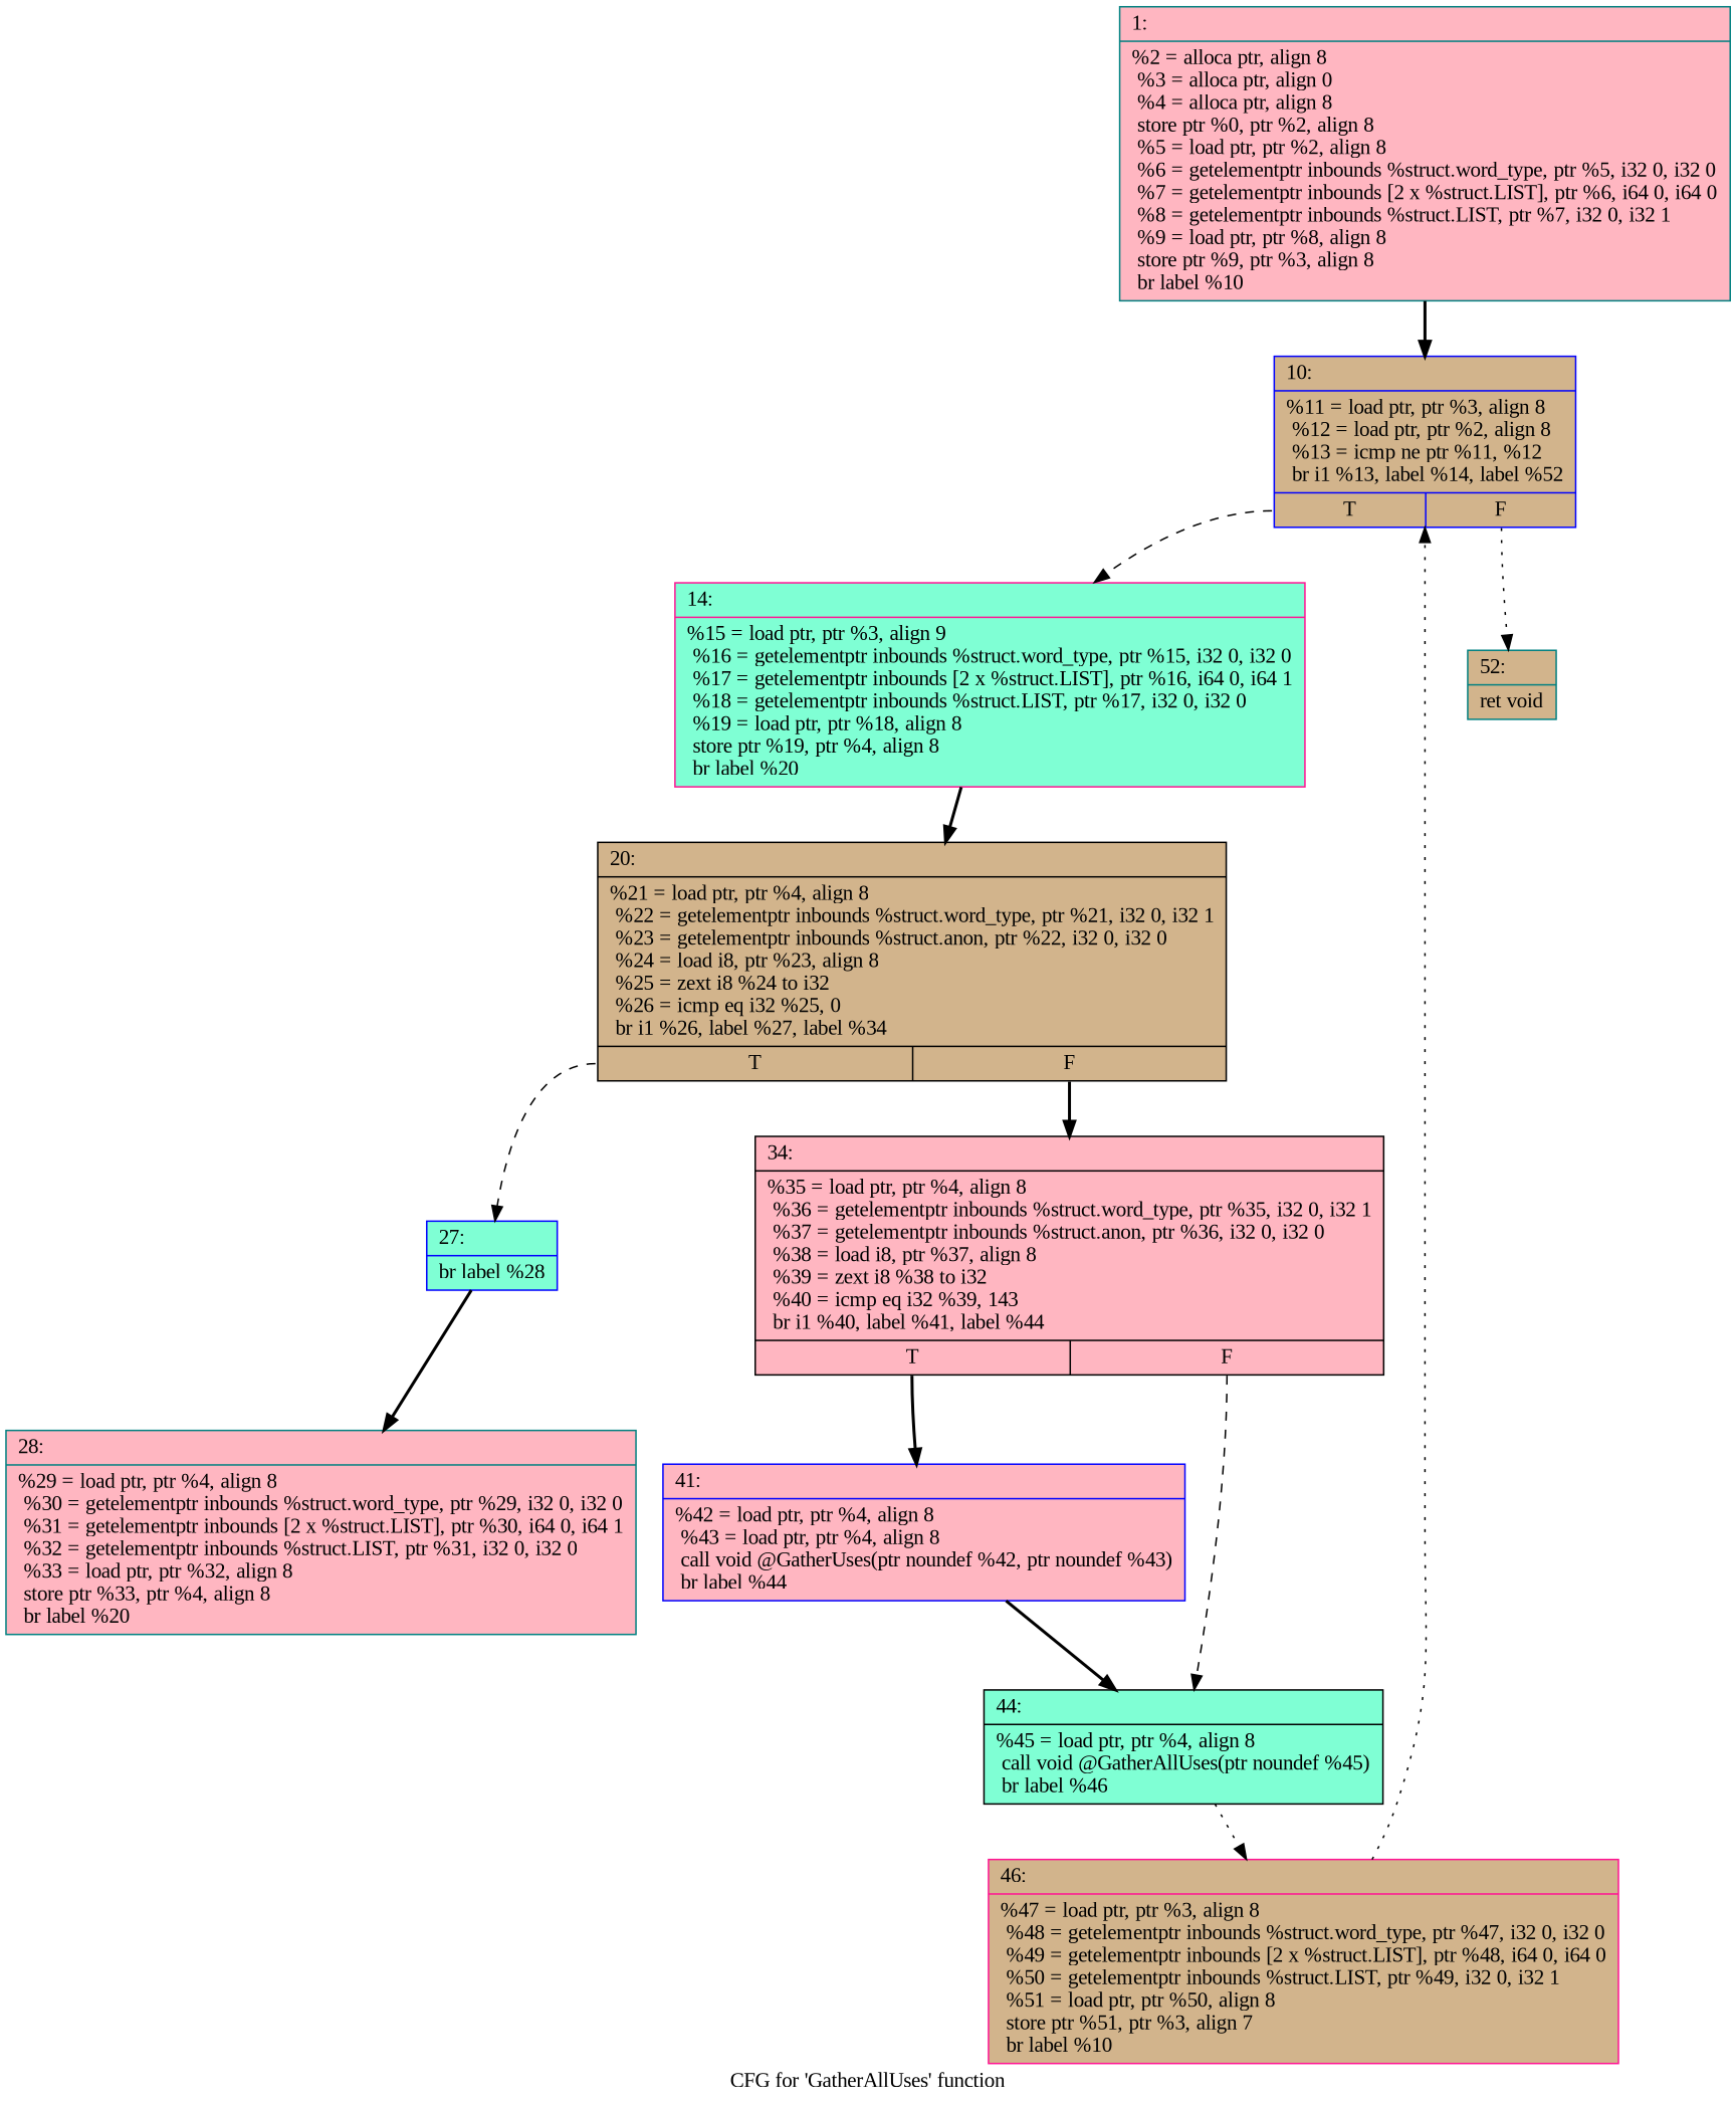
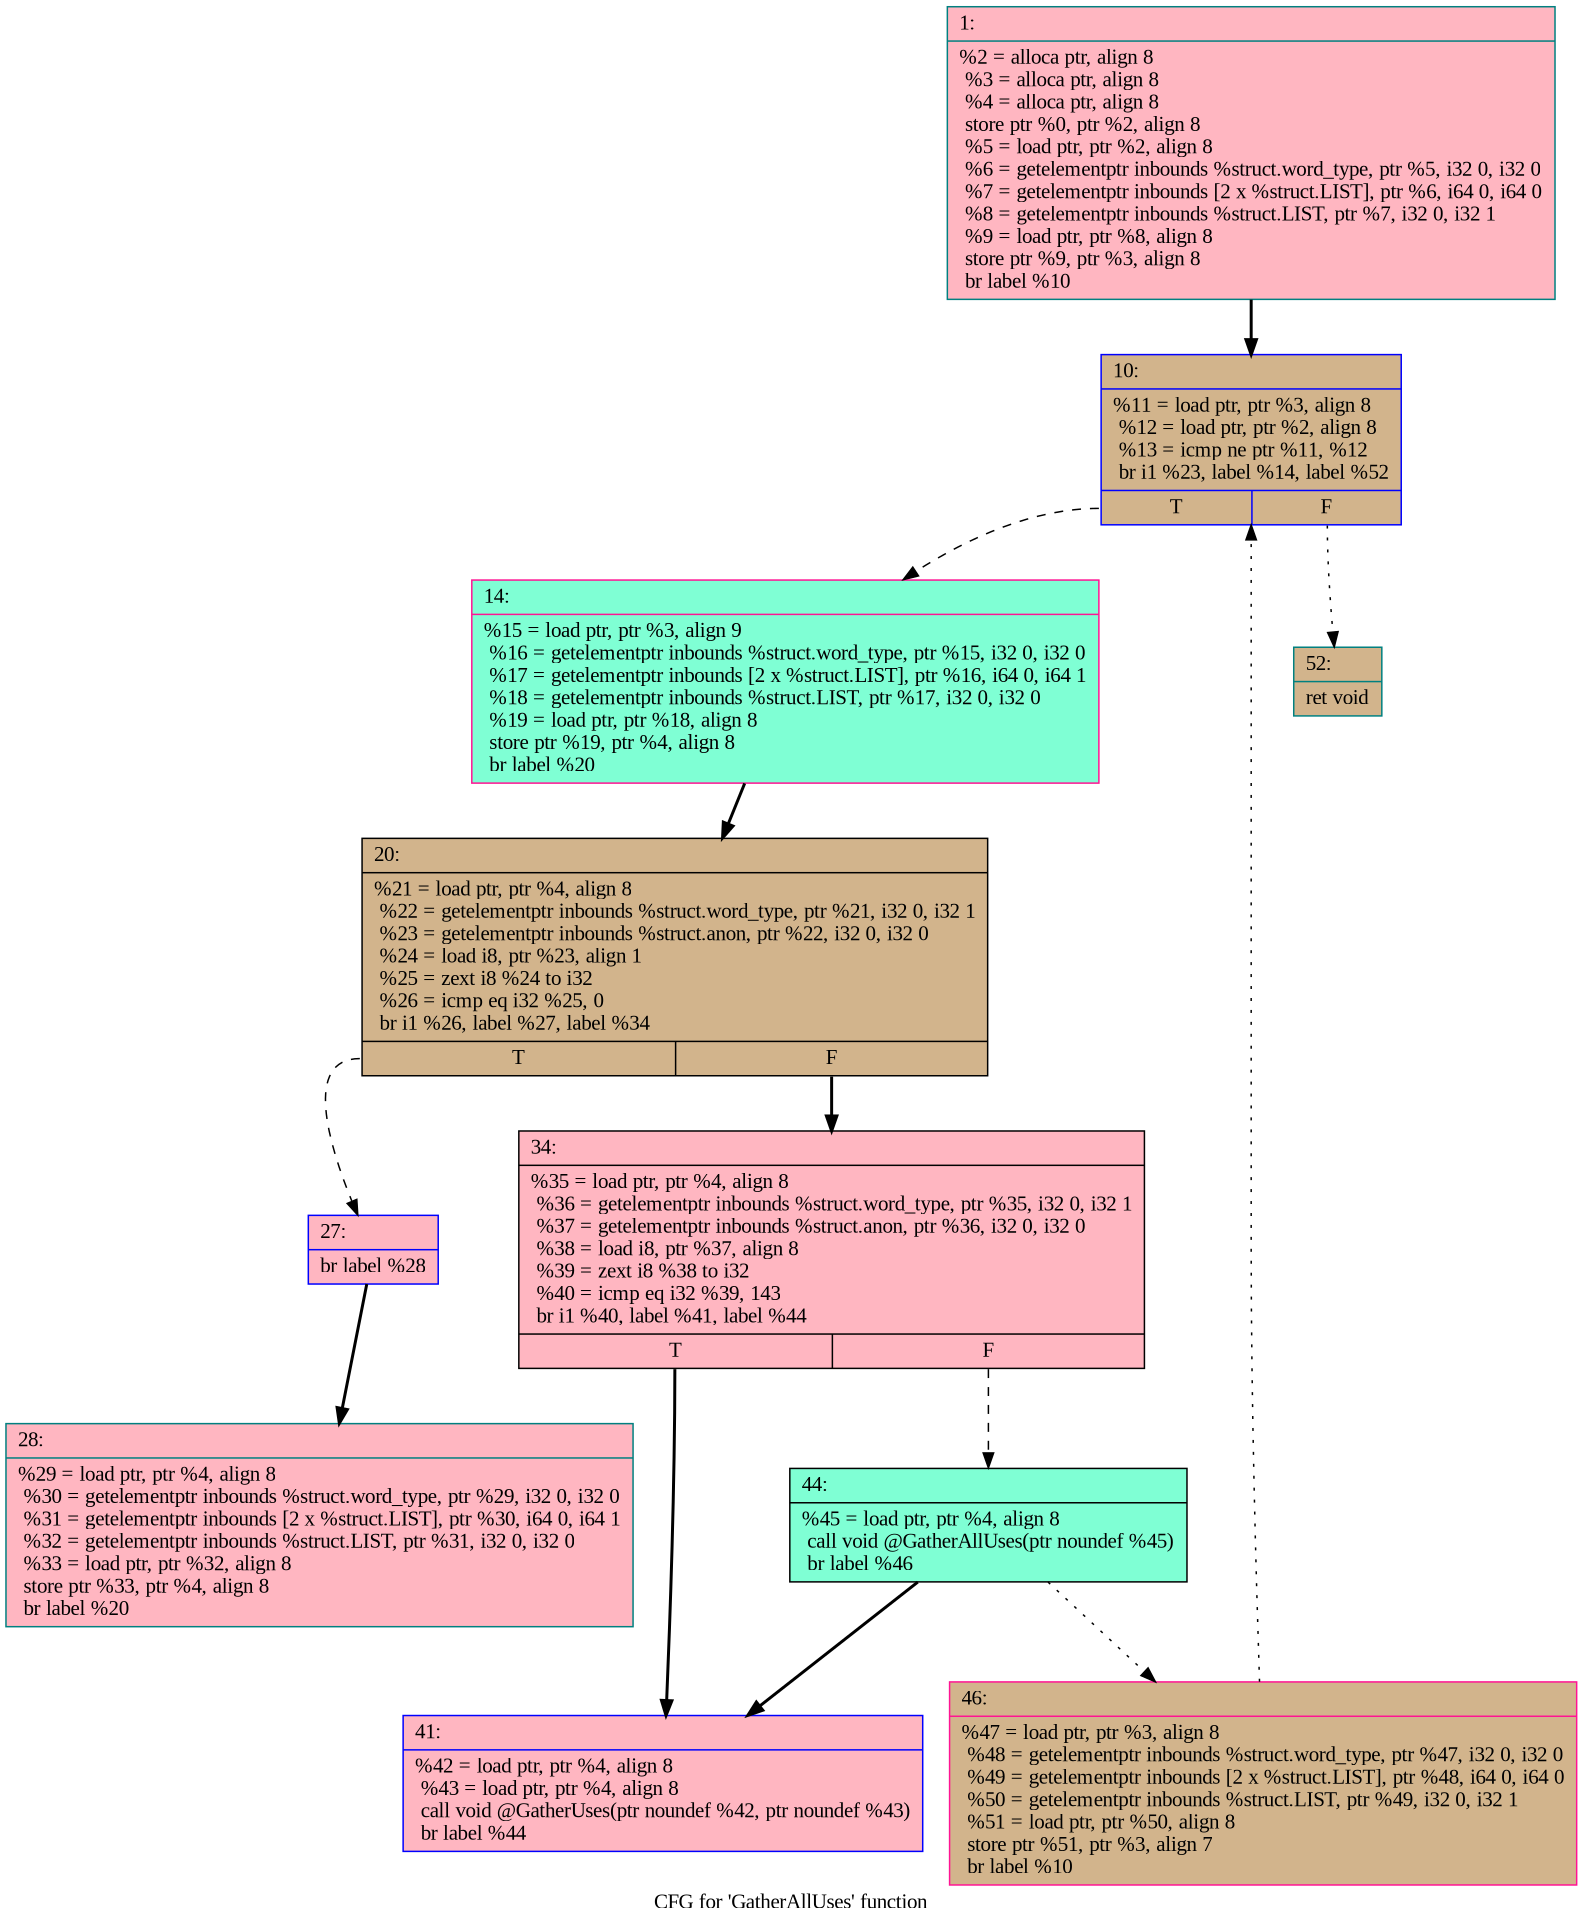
  digraph {
    fontname="Liberation Serif"
    label="CFG for 'GatherAllUses' function"
    node [color=teal fillcolor=lightpink fontname="Liberation Serif" shape=record style=filled]
    edge [fontname="Liberation Serif" style=bold]
-   n1 [label="{1:\l|  %2 = alloca ptr, align 8\l  %3 = alloca ptr, align 0\l  %4 = alloca ptr, align 8\l  store ptr %0, ptr %2, align 8\l  %5 = load ptr, ptr %2, align 8\l  %6 = getelementptr inbounds %struct.word_type, ptr %5, i32 0, i32 0\l  %7 = getelementptr inbounds [2 x %struct.LIST], ptr %6, i64 0, i64 0\l  %8 = getelementptr inbounds %struct.LIST, ptr %7, i32 0, i32 1\l  %9 = load ptr, ptr %8, align 8\l  store ptr %9, ptr %3, align 8\l  br label %10\l}"]
-   n2 [color=blue fillcolor=tan label="{10:\l|  %11 = load ptr, ptr %3, align 8\l  %12 = load ptr, ptr %2, align 8\l  %13 = icmp ne ptr %11, %12\l  br i1 %13, label %14, label %52\l|{<s0>T|<s1>F}}"]
+   n1 [label="{1:\l|  %2 = alloca ptr, align 8\l  %3 = alloca ptr, align 8\l  %4 = alloca ptr, align 8\l  store ptr %0, ptr %2, align 8\l  %5 = load ptr, ptr %2, align 8\l  %6 = getelementptr inbounds %struct.word_type, ptr %5, i32 0, i32 0\l  %7 = getelementptr inbounds [2 x %struct.LIST], ptr %6, i64 0, i64 0\l  %8 = getelementptr inbounds %struct.LIST, ptr %7, i32 0, i32 1\l  %9 = load ptr, ptr %8, align 8\l  store ptr %9, ptr %3, align 8\l  br label %10\l}"]
+   n2 [color=blue fillcolor=tan label="{10:\l|  %11 = load ptr, ptr %3, align 8\l  %12 = load ptr, ptr %2, align 8\l  %13 = icmp ne ptr %11, %12\l  br i1 %23, label %14, label %52\l|{<s0>T|<s1>F}}"]
    n3 [color=deeppink fillcolor=aquamarine label="{14:\l|  %15 = load ptr, ptr %3, align 9\l  %16 = getelementptr inbounds %struct.word_type, ptr %15, i32 0, i32 0\l  %17 = getelementptr inbounds [2 x %struct.LIST], ptr %16, i64 0, i64 1\l  %18 = getelementptr inbounds %struct.LIST, ptr %17, i32 0, i32 0\l  %19 = load ptr, ptr %18, align 8\l  store ptr %19, ptr %4, align 8\l  br label %20\l}"]
    n4 [fillcolor=tan label="{52:\l|  ret void\l}"]
-   n5 [color=black fillcolor=tan label="{20:\l|  %21 = load ptr, ptr %4, align 8\l  %22 = getelementptr inbounds %struct.word_type, ptr %21, i32 0, i32 1\l  %23 = getelementptr inbounds %struct.anon, ptr %22, i32 0, i32 0\l  %24 = load i8, ptr %23, align 8\l  %25 = zext i8 %24 to i32\l  %26 = icmp eq i32 %25, 0\l  br i1 %26, label %27, label %34\l|{<s0>T|<s1>F}}"]
-   n6 [color=blue fillcolor=aquamarine label="{27:\l|  br label %28\l}"]
+   n5 [color=black fillcolor=tan label="{20:\l|  %21 = load ptr, ptr %4, align 8\l  %22 = getelementptr inbounds %struct.word_type, ptr %21, i32 0, i32 1\l  %23 = getelementptr inbounds %struct.anon, ptr %22, i32 0, i32 0\l  %24 = load i8, ptr %23, align 1\l  %25 = zext i8 %24 to i32\l  %26 = icmp eq i32 %25, 0\l  br i1 %26, label %27, label %34\l|{<s0>T|<s1>F}}"]
+   n6 [color=blue label="{27:\l|  br label %28\l}"]
    n7 [color=black label="{34:\l|  %35 = load ptr, ptr %4, align 8\l  %36 = getelementptr inbounds %struct.word_type, ptr %35, i32 0, i32 1\l  %37 = getelementptr inbounds %struct.anon, ptr %36, i32 0, i32 0\l  %38 = load i8, ptr %37, align 8\l  %39 = zext i8 %38 to i32\l  %40 = icmp eq i32 %39, 143\l  br i1 %40, label %41, label %44\l|{<s0>T|<s1>F}}"]
    n8 [label="{28:\l|  %29 = load ptr, ptr %4, align 8\l  %30 = getelementptr inbounds %struct.word_type, ptr %29, i32 0, i32 0\l  %31 = getelementptr inbounds [2 x %struct.LIST], ptr %30, i64 0, i64 1\l  %32 = getelementptr inbounds %struct.LIST, ptr %31, i32 0, i32 0\l  %33 = load ptr, ptr %32, align 8\l  store ptr %33, ptr %4, align 8\l  br label %20\l}"]
    n9 [color=blue label="{41:\l|  %42 = load ptr, ptr %4, align 8\l  %43 = load ptr, ptr %4, align 8\l  call void @GatherUses(ptr noundef %42, ptr noundef %43)\l  br label %44\l}"]
    n10 [color=black fillcolor=aquamarine label="{44:\l|  %45 = load ptr, ptr %4, align 8\l  call void @GatherAllUses(ptr noundef %45)\l  br label %46\l}"]
    n11 [color=deeppink fillcolor=tan label="{46:\l|  %47 = load ptr, ptr %3, align 8\l  %48 = getelementptr inbounds %struct.word_type, ptr %47, i32 0, i32 0\l  %49 = getelementptr inbounds [2 x %struct.LIST], ptr %48, i64 0, i64 0\l  %50 = getelementptr inbounds %struct.LIST, ptr %49, i32 0, i32 1\l  %51 = load ptr, ptr %50, align 8\l  store ptr %51, ptr %3, align 7\l  br label %10\l}"]
    n1 -> n2
    n2 -> n3 [style=dashed tailport=s0]
    n2 -> n4 [style=dotted tailport=s1]
    n3 -> n5
    n5 -> n6 [style=dashed tailport=s0]
    n5 -> n7 [tailport=s1]
    n6 -> n8
    n7 -> n9 [tailport=s0]
    n7 -> n10 [style=dashed tailport=s1]
-   n9 -> n10
+   n10 -> n9
    n10 -> n11 [style=dotted]
    n11 -> n2 [style=dotted]
  }
